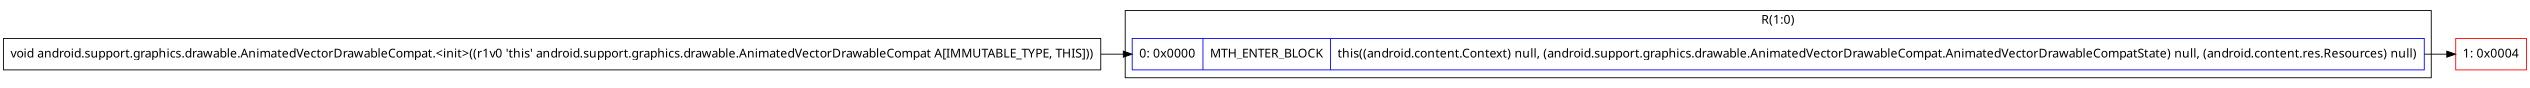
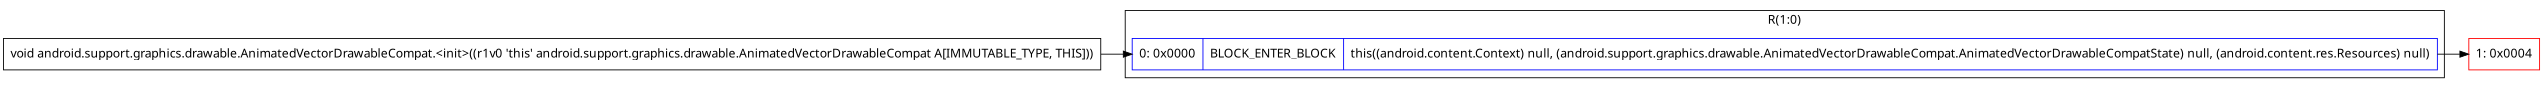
  digraph {
    rankdir=LR
    fontname="Noto Sans"
    node [shape=record fontname="Noto Sans"]
    edge [fontname="Noto Sans"]
-   n1 [color=blue label="{0\:\ 0x0000|MTH_ENTER_BLOCK\l|this((android.content.Context) null, (android.support.graphics.drawable.AnimatedVectorDrawableCompat.AnimatedVectorDrawableCompatState) null, (android.content.res.Resources) null)\l}"]
+   n1 [color=blue label="{0\:\ 0x0000|BLOCK_ENTER_BLOCK\l|this((android.content.Context) null, (android.support.graphics.drawable.AnimatedVectorDrawableCompat.AnimatedVectorDrawableCompatState) null, (android.content.res.Resources) null)\l}"]
    n2 [color=red label="{1\:\ 0x0004}"]
    n3 [label="{void android.support.graphics.drawable.AnimatedVectorDrawableCompat.\<init\>((r1v0 'this' android.support.graphics.drawable.AnimatedVectorDrawableCompat A[IMMUTABLE_TYPE, THIS])) }"]
    subgraph cluster_1 {
      label="R(1:0)"
      n1
    }
    n1 -> n2
    n3 -> n1
  }
